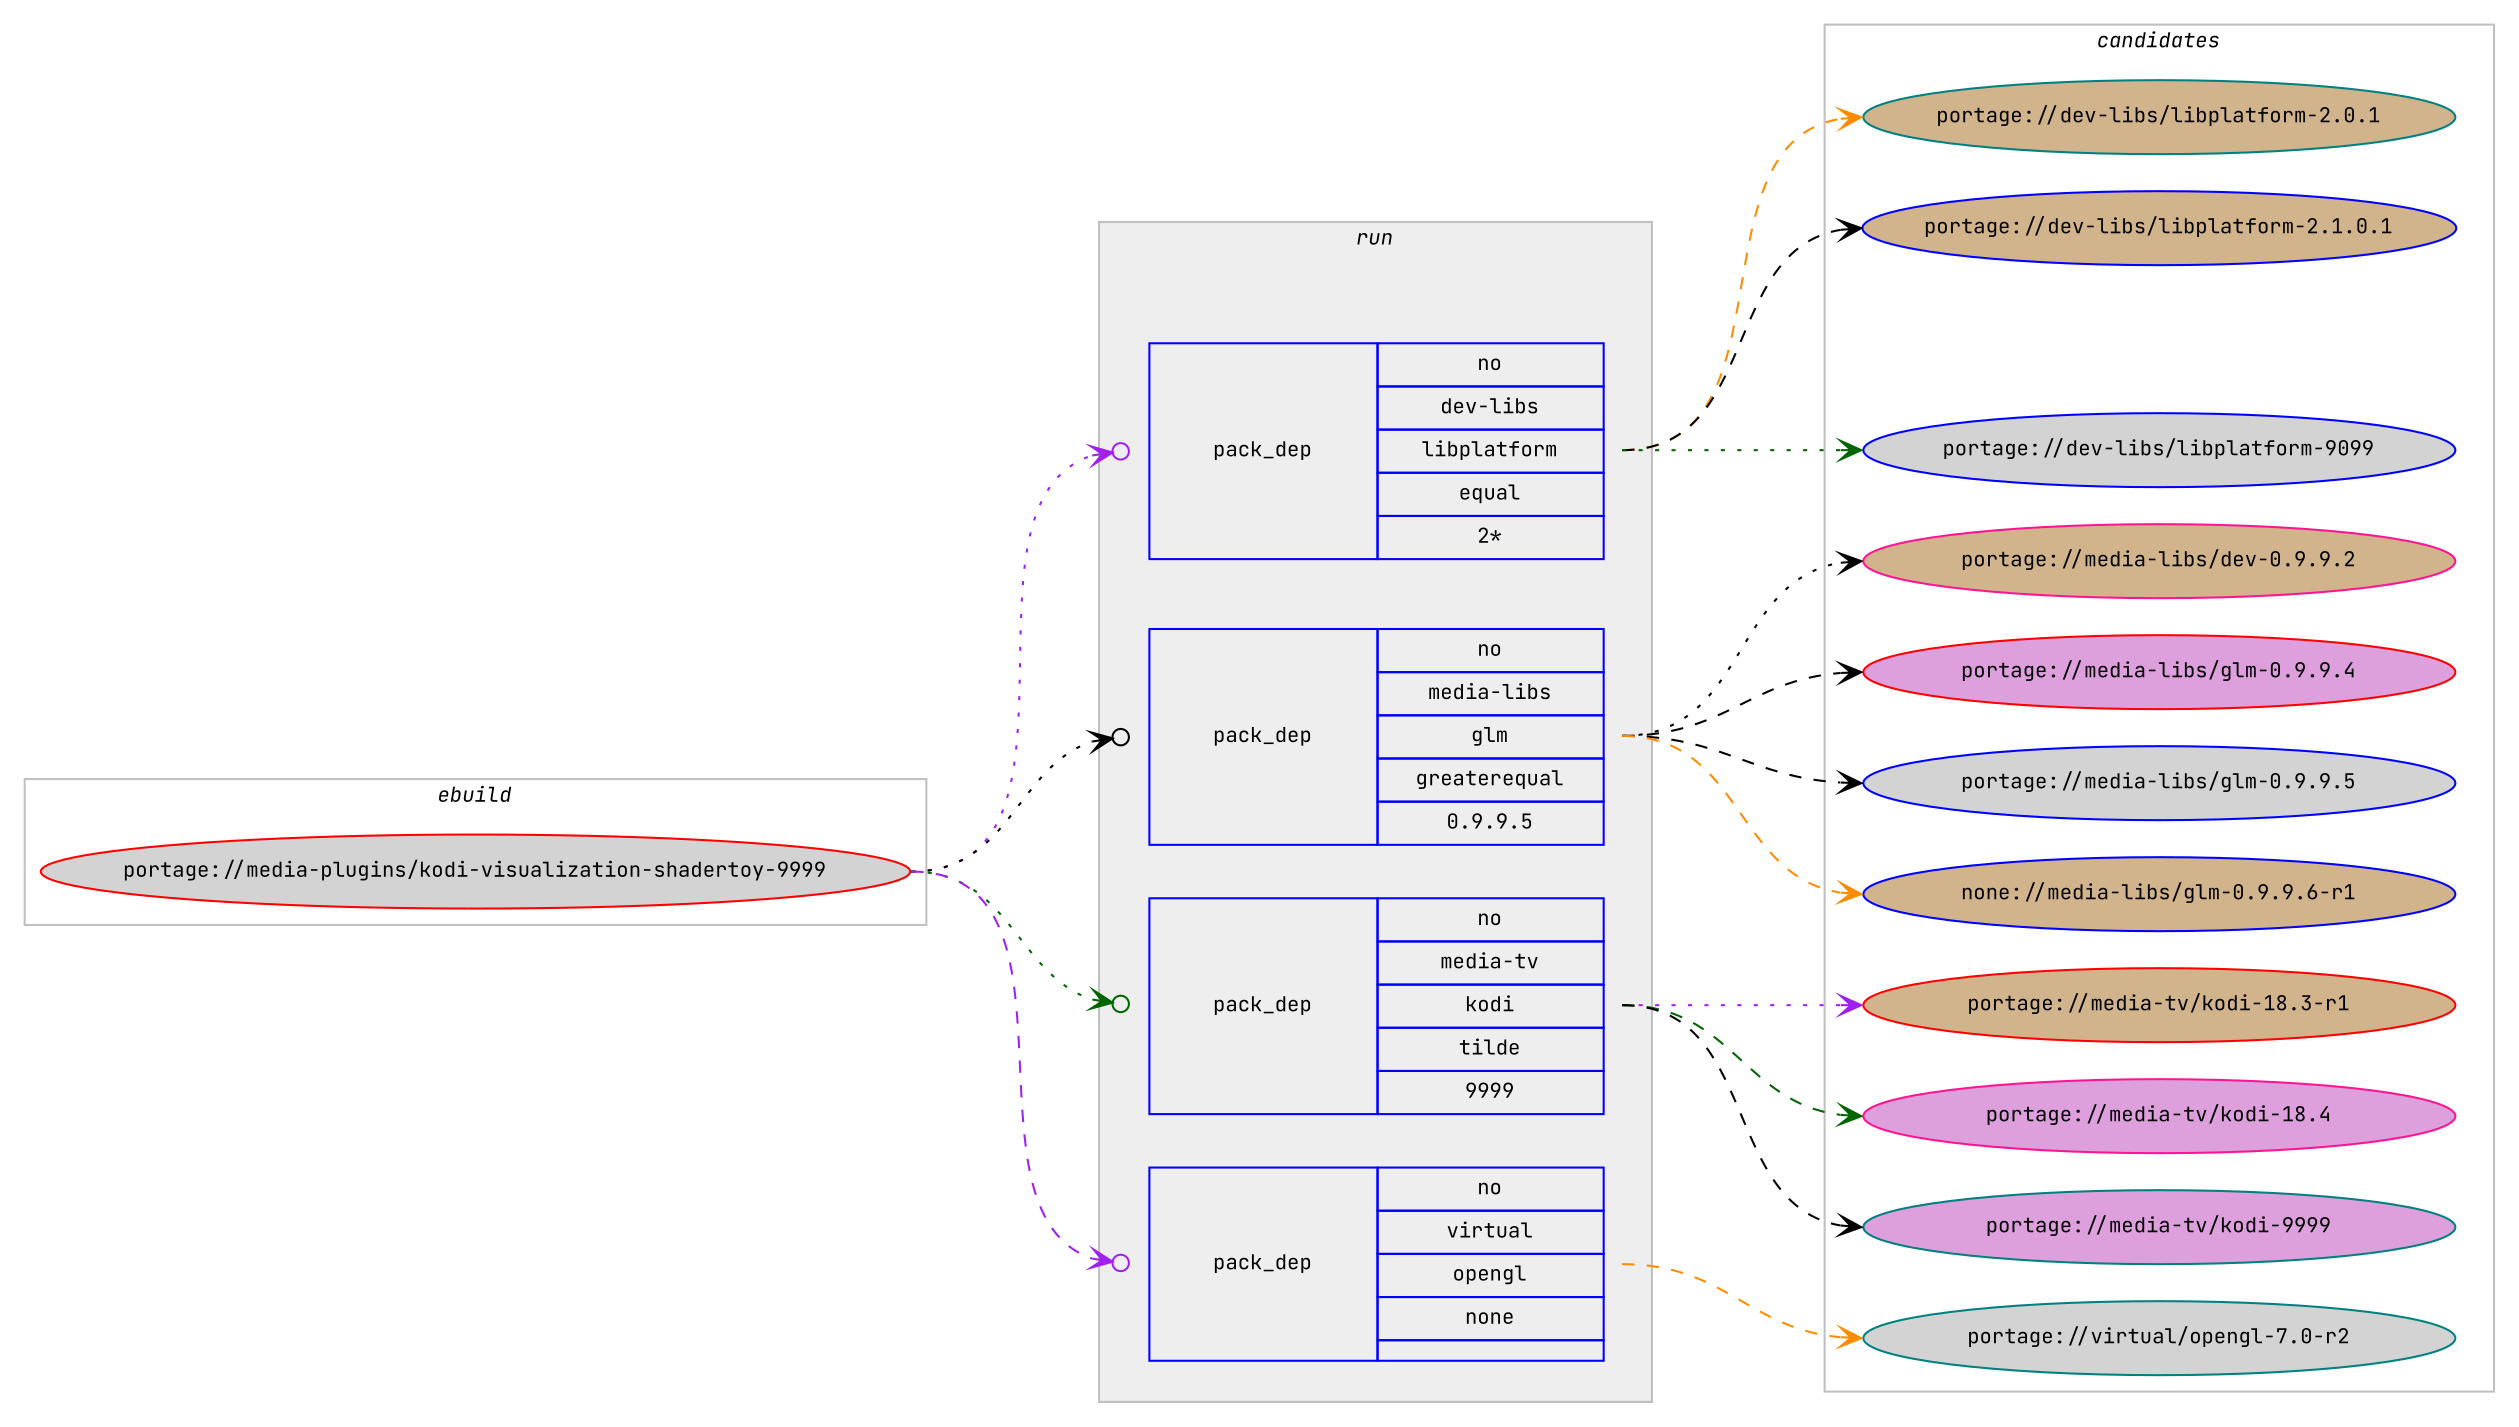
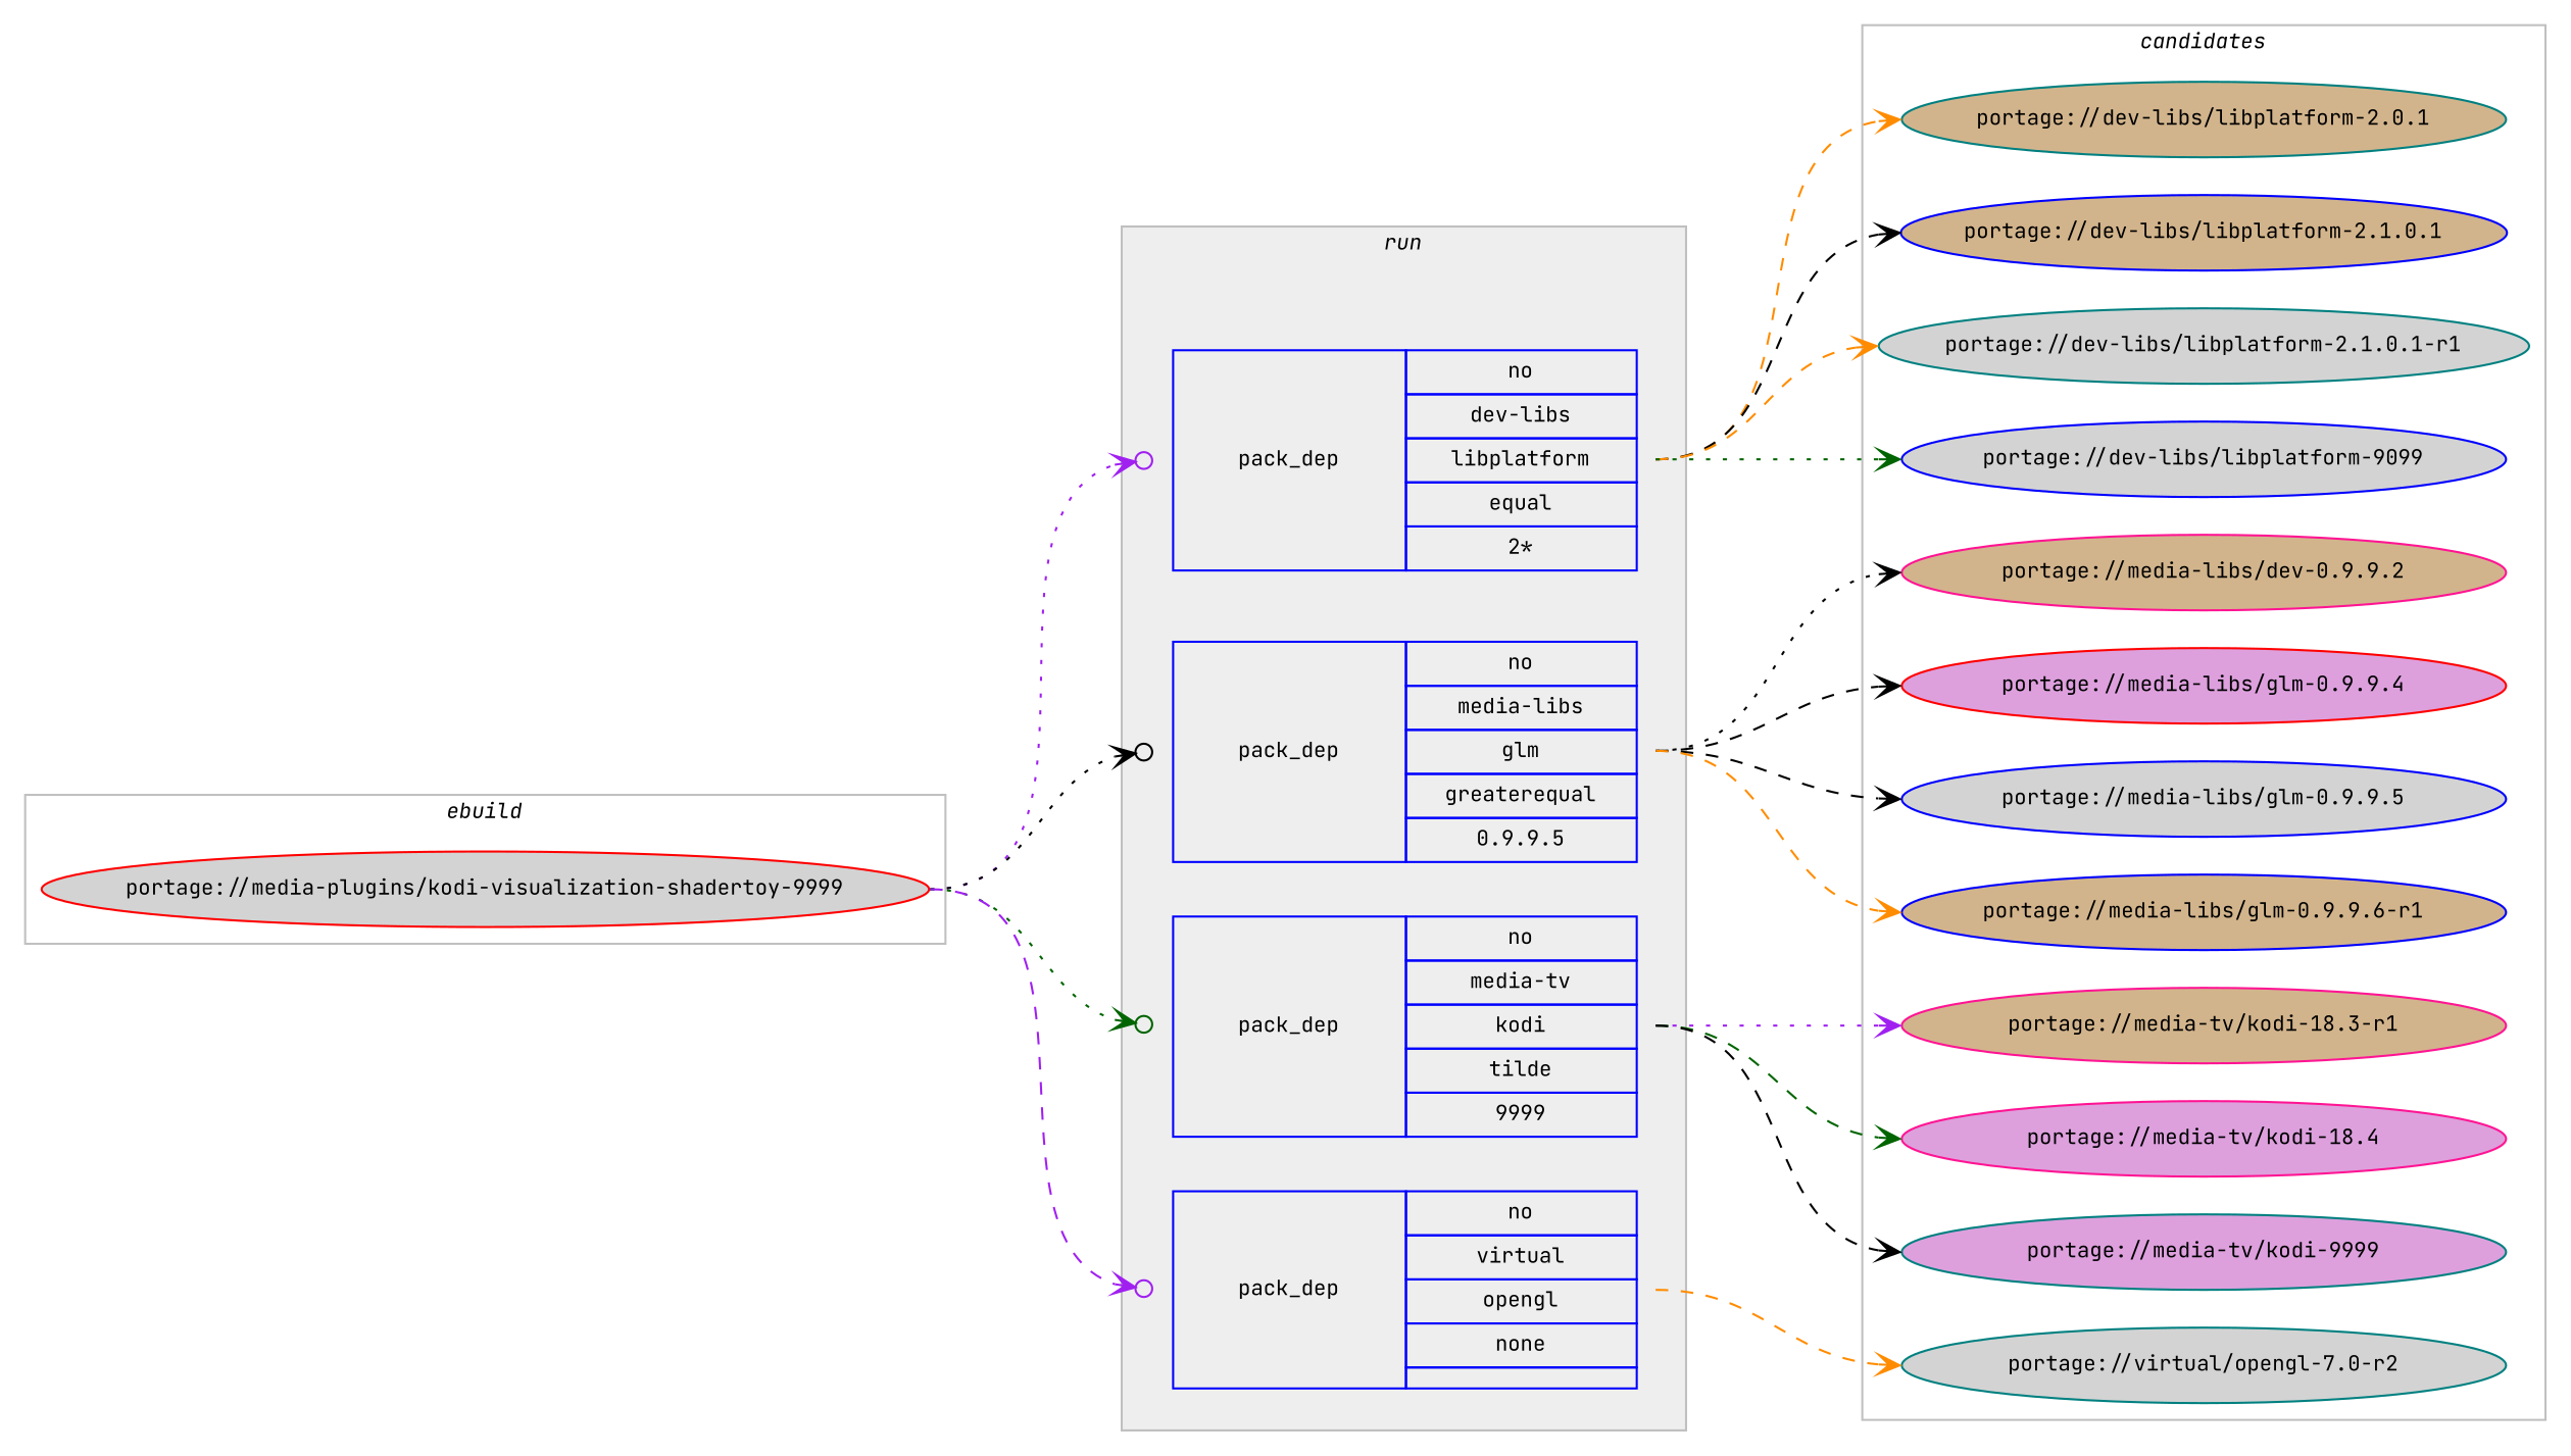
  digraph {
    compound=true
    concentrate=true
    fontname="JetBrains Mono"
    fontsize=10
    newrank=true
    rankdir=LR
    ranksep=1.5
    node [color=blue fillcolor=lightgrey fontname="JetBrains Mono" fontsize=10 style=filled]
    edge [arrowhead=vee color=black fontname="JetBrains Mono" headport=w style=dashed tailport=e weight=100]
    n1 [color=red label="portage://media-plugins/kodi-visualization-shadertoy-9999" width=4]
    n2 [label=<<TABLE BORDER="0" CELLBORDER="1" CELLSPACING="0" CELLPADDING="4" WIDTH="220"><TR><TD ROWSPAN="6" CELLPADDING="30">pack_dep</TD></TR><TR><TD WIDTH="110">no</TD></TR><TR><TD>dev-libs</TD></TR><TR><TD>libplatform</TD></TR><TR><TD>equal</TD></TR><TR><TD>2*</TD></TR></TABLE>> shape=none fillcolor="" style=""]
    n3 [label=<<TABLE BORDER="0" CELLBORDER="1" CELLSPACING="0" CELLPADDING="4" WIDTH="220"><TR><TD ROWSPAN="6" CELLPADDING="30">pack_dep</TD></TR><TR><TD WIDTH="110">no</TD></TR><TR><TD>media-libs</TD></TR><TR><TD>glm</TD></TR><TR><TD>greaterequal</TD></TR><TR><TD>0.9.9.5</TD></TR></TABLE>> shape=none fillcolor="" style=""]
    n4 [label=<<TABLE BORDER="0" CELLBORDER="1" CELLSPACING="0" CELLPADDING="4" WIDTH="220"><TR><TD ROWSPAN="6" CELLPADDING="30">pack_dep</TD></TR><TR><TD WIDTH="110">no</TD></TR><TR><TD>media-tv</TD></TR><TR><TD>kodi</TD></TR><TR><TD>tilde</TD></TR><TR><TD>9999</TD></TR></TABLE>> shape=none fillcolor="" style=""]
    n5 [label=<<TABLE BORDER="0" CELLBORDER="1" CELLSPACING="0" CELLPADDING="4" WIDTH="220"><TR><TD ROWSPAN="6" CELLPADDING="30">pack_dep</TD></TR><TR><TD WIDTH="110">no</TD></TR><TR><TD>virtual</TD></TR><TR><TD>opengl</TD></TR><TR><TD>none</TD></TR><TR><TD></TD></TR></TABLE>> shape=none fillcolor="" style=""]
    n6 [color=teal fillcolor=tan label="portage://dev-libs/libplatform-2.0.1" width=4]
    n7 [fillcolor=tan label="portage://dev-libs/libplatform-2.1.0.1" width=4]
+   n8 [color=teal label="portage://dev-libs/libplatform-2.1.0.1-r1" width=4]
    n9 [label="portage://dev-libs/libplatform-9099" width=4]
    n10 [color=deeppink fillcolor=tan label="portage://media-libs/dev-0.9.9.2" width=4]
    n11 [color=red fillcolor=plum label="portage://media-libs/glm-0.9.9.4" width=4]
    n12 [label="portage://media-libs/glm-0.9.9.5" width=4]
-   n13 [fillcolor=tan label="none://media-libs/glm-0.9.9.6-r1" width=4]
-   n14 [color=red fillcolor=tan label="portage://media-tv/kodi-18.3-r1" width=4]
+   n13 [fillcolor=tan label="portage://media-libs/glm-0.9.9.6-r1" width=4]
+   n14 [color=deeppink fillcolor=tan label="portage://media-tv/kodi-18.3-r1" width=4]
    n15 [color=deeppink fillcolor=plum label="portage://media-tv/kodi-18.4" width=4]
    n16 [color=teal fillcolor=plum label="portage://media-tv/kodi-9999" width=4]
    n17 [color=teal label="portage://virtual/opengl-7.0-r2" width=4]
    subgraph cluster_1 {
      color=gray
      label=<<i>ebuild</i>>
      rank=same
      n1
    }
    subgraph cluster_2 {
      color=gray
      label=<<i>dependencies</i>>
      subgraph cluster_3 {
        color=gray
        fillcolor="#eeeeee"
        label=<<i>compile</i>>
        style=filled
      }
      subgraph cluster_4 {
        color=gray
        fillcolor="#eeeeee"
        label=<<i>compile and run</i>>
        style=filled
        subgraph sub_5 {
          color=gray
          fillcolor="#eeeeee"
          label=<<i>compile and run</i>>
          style=filled
          n2
        }
        subgraph sub_6 {
          color=gray
          fillcolor="#eeeeee"
          label=<<i>compile and run</i>>
          style=filled
          n3
        }
        subgraph sub_7 {
          color=gray
          fillcolor="#eeeeee"
          label=<<i>compile and run</i>>
          style=filled
          n4
        }
        subgraph sub_8 {
          color=gray
          fillcolor="#eeeeee"
          label=<<i>compile and run</i>>
          style=filled
          n5
        }
      }
      subgraph cluster_9 {
        color=gray
        fillcolor="#eeeeee"
        label=<<i>run</i>>
        style=filled
      }
    }
    subgraph cluster_10 {
      color=gray
      label=<<i>candidates</i>>
      rank=same
      subgraph sub_11 {
        color=black
        label=<<i>candidates</i>>
        nodesep=1
        rank=same
        n6
        n7
+       n8
        n9
      }
      subgraph sub_12 {
        color=black
        label=<<i>candidates</i>>
        nodesep=1
        rank=same
        n10
        n11
        n12
        n13
      }
      subgraph sub_13 {
        color=black
        label=<<i>candidates</i>>
        nodesep=1
        rank=same
        n14
        n15
        n16
      }
      subgraph sub_14 {
        color=black
        label=<<i>candidates</i>>
        nodesep=1
        rank=same
        n17
      }
    }
    n1 -> n2 [arrowhead=odotvee color=purple style=dotted weight=20]
    n1 -> n3 [arrowhead=odotvee style=dotted weight=20]
    n1 -> n4 [arrowhead=odotvee color=darkgreen style=dotted weight=20]
    n1 -> n5 [arrowhead=odotvee color=purple weight=20]
    n2 -> n6 [color=darkorange]
    n2 -> n7
+   n2 -> n8 [color=darkorange]
    n2 -> n9 [color=darkgreen style=dotted]
    n3 -> n10 [style=dotted]
    n3 -> n11
    n3 -> n12
    n3 -> n13 [color=darkorange]
    n4 -> n14 [color=purple style=dotted]
    n4 -> n15 [color=darkgreen]
    n4 -> n16
    n5 -> n17 [color=darkorange]
  }
